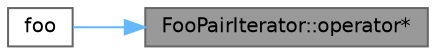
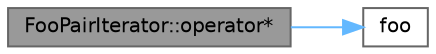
  digraph {
    rankdir=LR
    node [fontname=Helvetica fontsize=10 shape=box style=filled]
    n1 [color=gray40 fillcolor=grey60 fontcolor=black height=0.2 label="FooPairIterator::operator*" width=0.4]
    n2 [color=grey40 fillcolor=white height=0.2 label=foo width=0.4]
-   n2 -> n1 [color=steelblue1 fontname=Helvetica fontsize=10 labelfontname=Helvetica labelfontsize=10 style=solid]
+   n1 -> n2 [color=steelblue1 fontname=Helvetica fontsize=10 labelfontname=Helvetica labelfontsize=10 style=solid]
  }
